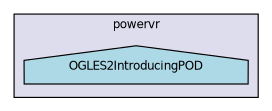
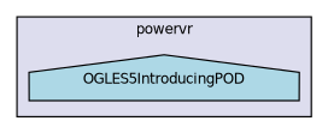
  digraph {
    compound=true
-   n1 [fillcolor=lightblue fontname=Helvetica fontsize=10 label=OGLES2IntroducingPOD pencolor=black shape=house style=filled]
+   n1 [fillcolor=lightblue fontname=Helvetica fontsize=10 label=OGLES5IntroducingPOD pencolor=black shape=house style=filled]
    subgraph cluster_1 {
      bgcolor="#ddddee"
      fontname=Helvetica
      fontsize=10
      label=powervr
      pencolor=black
      n1
    }
  }
